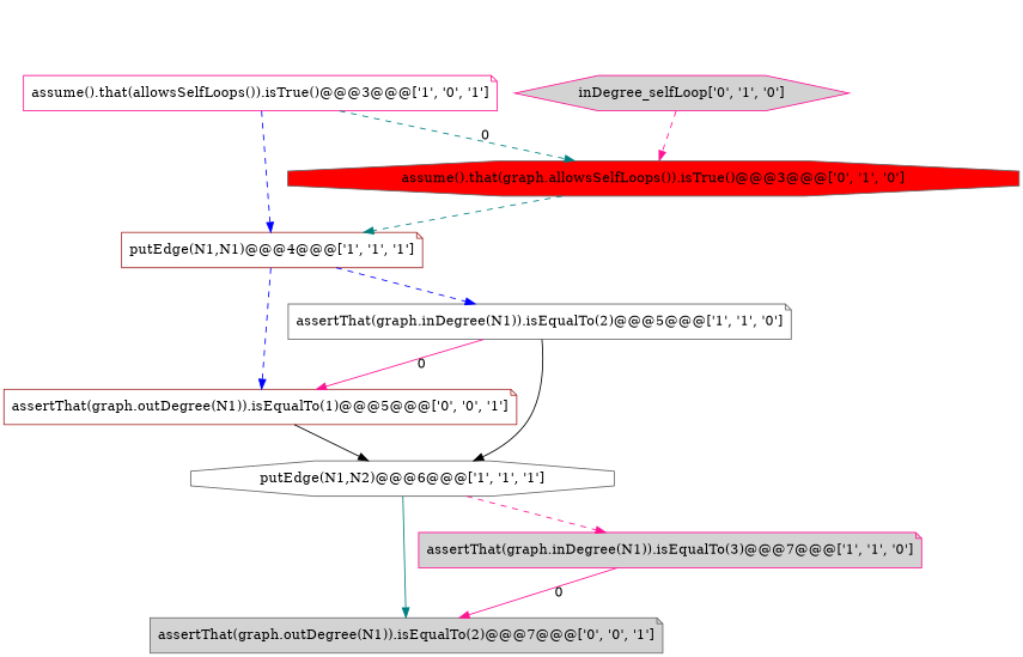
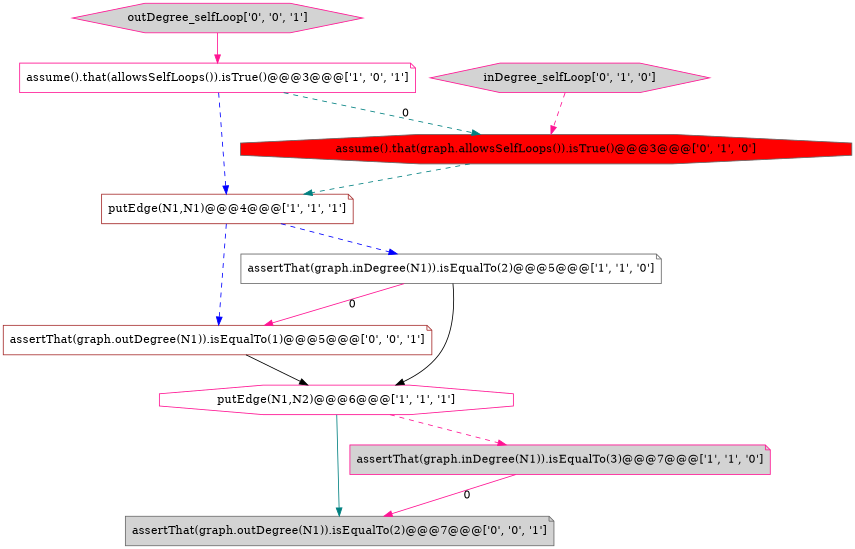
  digraph {
    node [color=deeppink fillcolor=white shape=note style=filled]
    edge [color=deeppink style=dashed]
+   n1 [fillcolor=lightgray label="outDegree_selfLoop['0', '0', '1']" shape=hexagon]
    n2 [label="assume().that(allowsSelfLoops()).isTrue()@@@3@@@['1', '0', '1']"]
    n3 [color=gray40 fillcolor=red label="assume().that(graph.allowsSelfLoops()).isTrue()@@@3@@@['0', '1', '0']" shape=octagon]
    n4 [color=brown label="putEdge(N1,N1)@@@4@@@['1', '1', '1']"]
    n5 [fillcolor=lightgray label="inDegree_selfLoop['0', '1', '0']" shape=hexagon]
    n6 [color=brown label="assertThat(graph.outDegree(N1)).isEqualTo(1)@@@5@@@['0', '0', '1']"]
    n7 [color=gray40 label="assertThat(graph.inDegree(N1)).isEqualTo(2)@@@5@@@['1', '1', '0']"]
-   n8 [color=gray40 label="putEdge(N1,N2)@@@6@@@['1', '1', '1']" shape=octagon]
+   n8 [label="putEdge(N1,N2)@@@6@@@['1', '1', '1']" shape=octagon]
    n9 [color=gray40 fillcolor=lightgray label="assertThat(graph.outDegree(N1)).isEqualTo(2)@@@7@@@['0', '0', '1']"]
    n10 [fillcolor=lightgray label="assertThat(graph.inDegree(N1)).isEqualTo(3)@@@7@@@['1', '1', '0']"]
+   n1 -> n2 [style=solid]
    n2 -> n3 [color=teal label=0]
    n2 -> n4 [color=blue]
    n3 -> n4 [color=teal]
    n4 -> n6 [color=blue]
    n4 -> n7 [color=blue]
    n5 -> n3
    n6 -> n8 [color=black style=solid]
    n7 -> n6 [label=0 style=solid]
    n7 -> n8 [color=black style=solid]
    n8 -> n9 [color=teal style=solid]
    n8 -> n10
    n10 -> n9 [label=0 style=solid]
  }
